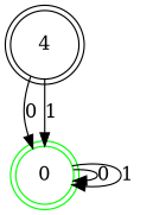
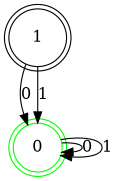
  digraph {
    node [shape=doublecircle]
    0 [color=green]
-   1 [color=black label=4]
+   1 [color=black]
    0 -> 0 [label=0]
    0 -> 0 [label=1]
    1 -> 0 [label=0]
    1 -> 0 [label=1]
  }
